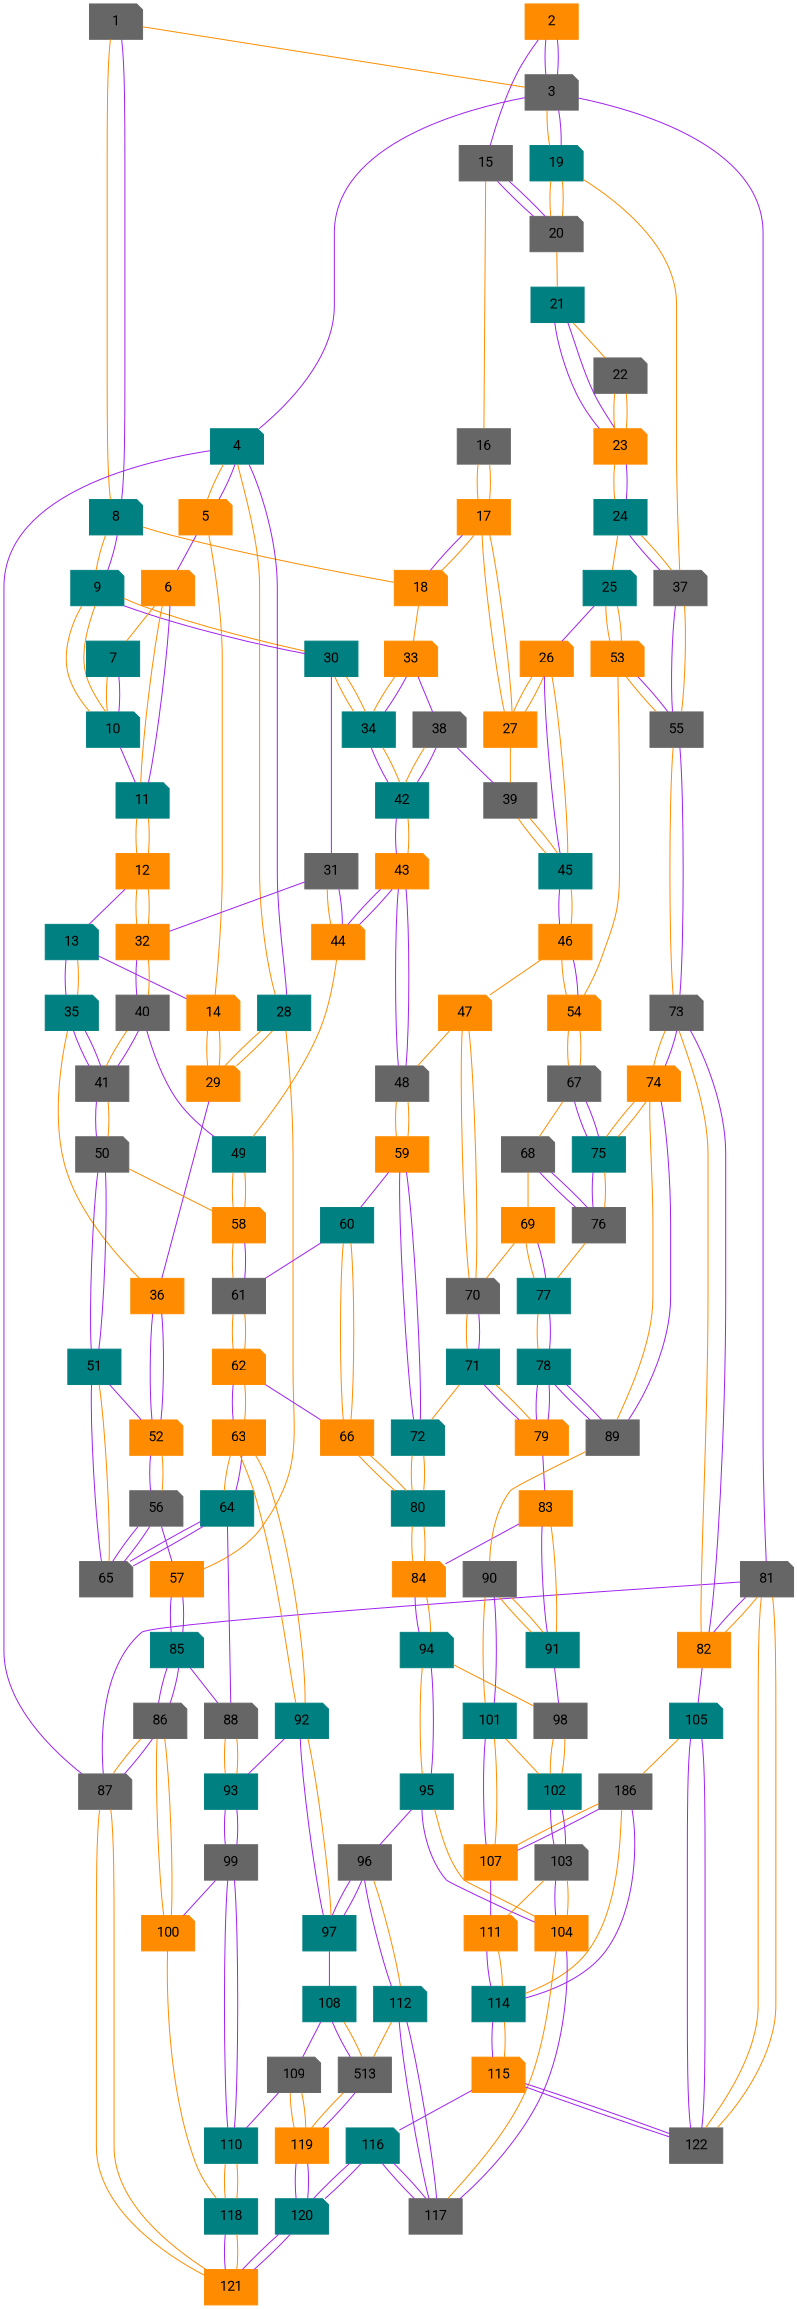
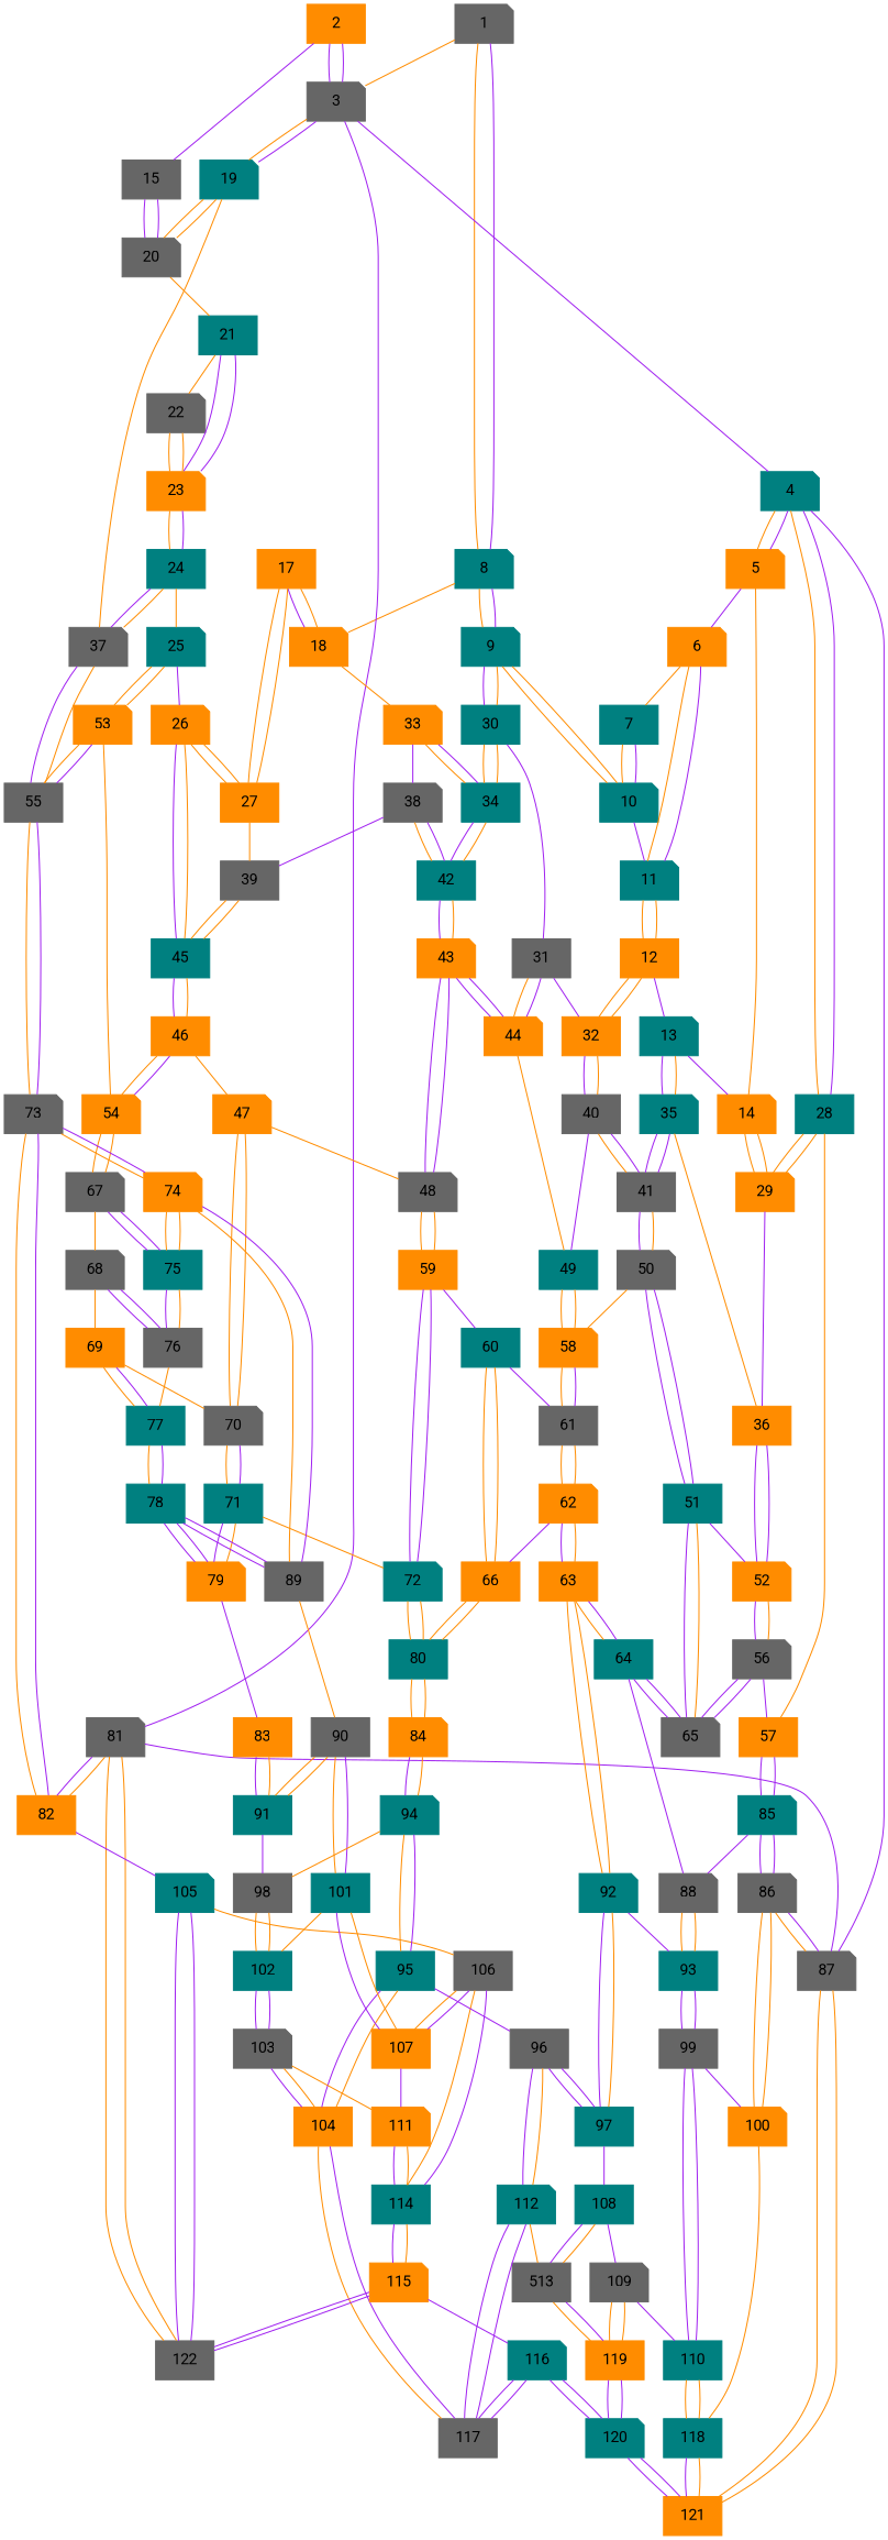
  graph {
    fontname=Roboto
    node [color=teal fontname=Roboto shape=box style=filled]
    edge [color=darkorange fontname=Roboto]
    1 [color=gray40 shape=note]
    8 [shape=note]
    3 [color=gray40 shape=note]
    2 [color=darkorange]
    15 [color=gray40]
    9 [shape=note]
    18 [color=darkorange shape=note]
    4 [shape=note]
    19 [shape=note]
    81 [color=gray40 shape=note]
-   16 [color=gray40]
    20 [color=gray40 shape=note]
    5 [color=darkorange shape=note]
    28
    87 [color=gray40 shape=note]
    37 [color=gray40 shape=note]
    82 [color=darkorange]
    122 [color=gray40]
    6 [color=darkorange shape=note]
    14 [color=darkorange shape=note]
    29 [color=darkorange shape=note]
    57 [color=darkorange]
    121 [color=darkorange]
    7
    11 [shape=note]
    10 [shape=note]
    12 [color=darkorange]
    30
    33 [color=darkorange shape=note]
    31 [color=gray40]
    34
    13 [shape=note]
    32 [color=darkorange]
    35 [shape=note]
    40 [color=gray40]
    36 [color=darkorange]
    41 [color=gray40]
    17 [color=darkorange]
    21
    27 [color=darkorange]
    22 [color=gray40 shape=note]
    23 [color=darkorange shape=note]
    39 [color=gray40]
    38 [color=gray40 shape=note]
    55 [color=gray40]
    24
    25 [shape=note]
    26 [color=darkorange shape=note]
    53 [color=darkorange shape=note]
    45
    54 [color=darkorange shape=note]
    46 [color=darkorange]
    85 [shape=note]
    52 [color=darkorange shape=note]
    44 [color=darkorange shape=note]
    42
    49
    43 [color=darkorange shape=note]
    50 [color=gray40 shape=note]
    56 [color=gray40 shape=note]
    73 [color=gray40 shape=note]
    58 [color=darkorange shape=note]
    51
    48 [color=gray40 shape=note]
    59 [color=darkorange]
    47 [color=darkorange shape=note]
    70 [color=gray40 shape=note]
    67 [color=gray40 shape=note]
    71
    60
    72 [shape=note]
    61 [color=gray40]
    65 [color=gray40 shape=note]
    68 [color=gray40 shape=note]
    75
    74 [color=darkorange shape=note]
    88 [color=gray40 shape=note]
    86 [color=gray40 shape=note]
    62 [color=darkorange shape=note]
    66 [color=darkorange]
    80
    63 [color=darkorange]
    64
    92 [shape=note]
    93
    97
    84 [color=darkorange shape=note]
    69 [color=darkorange]
    76 [color=gray40]
    77
    78
    79 [color=darkorange shape=note]
    83 [color=darkorange]
    89 [color=gray40]
    105 [shape=note]
    90 [color=gray40]
    91
    94 [shape=note]
-   106 [color=gray40 label=186]
+   106 [color=gray40]
    98 [color=gray40]
    95
    100 [color=darkorange shape=note]
    118
    99 [color=gray40]
    101
    102
    107 [color=darkorange]
    108
    110
    96 [color=gray40]
    104 [color=darkorange]
    112 [shape=note]
    117 [color=gray40]
    n114 [color=gray40 label=513]
    109 [color=gray40 shape=note]
    103 [color=gray40 shape=note]
    111 [color=darkorange shape=note]
    114
    115 [color=darkorange shape=note]
    119 [color=darkorange]
    120 [shape=note]
    116 [shape=note]
    1 -- 8
    1 -- 8 [color=purple]
    1 -- 3
    8 -- 9
    8 -- 9 [color=purple]
    8 -- 18
    3 -- 4 [color=purple]
    3 -- 19
    3 -- 19 [color=purple]
    3 -- 81 [color=purple]
    2 -- 3 [color=purple]
    2 -- 3 [color=purple]
    2 -- 15 [color=purple]
-   15 -- 16
    15 -- 20 [color=purple]
    15 -- 20 [color=purple]
    9 -- 10
    9 -- 10
    9 -- 30 [color=purple]
    9 -- 30
    18 -- 33
    4 -- 5
    4 -- 5 [color=purple]
    4 -- 28
    4 -- 28 [color=purple]
    4 -- 87 [color=purple]
    19 -- 20
    19 -- 20
    19 -- 37
    81 -- 87 [color=purple]
    81 -- 82 [color=purple]
    81 -- 82
    81 -- 122
    81 -- 122
-   16 -- 17
-   16 -- 17
    20 -- 21
    5 -- 6 [color=purple]
    5 -- 14
    28 -- 29
    28 -- 29
    28 -- 57
    87 -- 121
    87 -- 121
    37 -- 55 [color=purple]
    37 -- 55
    82 -- 105 [color=purple]
    6 -- 7
    6 -- 11
    6 -- 11 [color=purple]
    14 -- 29
    14 -- 29
    29 -- 36 [color=purple]
    57 -- 85 [color=purple]
    57 -- 85 [color=purple]
    7 -- 10
    7 -- 10 [color=purple]
    11 -- 12
    11 -- 12
    10 -- 11 [color=purple]
    12 -- 13 [color=purple]
    12 -- 32
    12 -- 32
    30 -- 31 [color=purple]
    30 -- 34
    30 -- 34
    33 -- 34
    33 -- 34 [color=purple]
    33 -- 38 [color=purple]
    31 -- 32 [color=purple]
    31 -- 44
    31 -- 44 [color=purple]
    34 -- 42 [color=purple]
    34 -- 42
    13 -- 14 [color=purple]
    13 -- 35 [color=purple]
    13 -- 35
    32 -- 40 [color=purple]
    32 -- 40
    35 -- 36
    35 -- 41 [color=purple]
    35 -- 41 [color=purple]
    40 -- 41
    40 -- 41 [color=purple]
    40 -- 49 [color=purple]
    36 -- 52 [color=purple]
    36 -- 52 [color=purple]
    41 -- 50 [color=purple]
    41 -- 50
    17 -- 18 [color=purple]
    17 -- 18
    17 -- 27
    17 -- 27
    21 -- 22
    21 -- 23 [color=purple]
    21 -- 23 [color=purple]
    27 -- 39
    22 -- 23
    22 -- 23
    23 -- 24
    23 -- 24 [color=purple]
    39 -- 45
    39 -- 45
    38 -- 39 [color=purple]
    38 -- 42
    38 -- 42 [color=purple]
    55 -- 73
    55 -- 73 [color=purple]
    24 -- 37 [color=purple]
    24 -- 37
    24 -- 25
    25 -- 26 [color=purple]
    25 -- 53
    25 -- 53
    26 -- 27
    26 -- 27
    26 -- 45 [color=purple]
    26 -- 45
    53 -- 55
    53 -- 55 [color=purple]
    53 -- 54
    45 -- 46 [color=purple]
    45 -- 46
    54 -- 67
    54 -- 67
    46 -- 54
    46 -- 54 [color=purple]
    46 -- 47
    85 -- 88 [color=purple]
    85 -- 86 [color=purple]
    85 -- 86 [color=purple]
    52 -- 56 [color=purple]
    52 -- 56
    44 -- 49
    42 -- 43 [color=purple]
    42 -- 43
    49 -- 58
    49 -- 58
    43 -- 44 [color=purple]
    43 -- 44 [color=purple]
    43 -- 48 [color=purple]
    43 -- 48 [color=purple]
    50 -- 58
    50 -- 51 [color=purple]
    50 -- 51 [color=purple]
    56 -- 57 [color=purple]
    56 -- 65 [color=purple]
    56 -- 65 [color=purple]
    73 -- 82
    73 -- 82 [color=purple]
    73 -- 74
    73 -- 74 [color=purple]
    58 -- 61
    58 -- 61 [color=purple]
    51 -- 52 [color=purple]
    51 -- 65 [color=purple]
    51 -- 65
    48 -- 59
    48 -- 59
    59 -- 60 [color=purple]
    59 -- 72 [color=purple]
    59 -- 72 [color=purple]
    47 -- 48
    47 -- 70
    47 -- 70
    70 -- 71
    70 -- 71 [color=purple]
    67 -- 68
    67 -- 75 [color=purple]
    67 -- 75 [color=purple]
    71 -- 72
    71 -- 79 [color=purple]
    71 -- 79
    60 -- 61 [color=purple]
    60 -- 66
    60 -- 66
    72 -- 80
    72 -- 80
    61 -- 62
    61 -- 62
    68 -- 69
    68 -- 76 [color=purple]
    68 -- 76 [color=purple]
    75 -- 76 [color=purple]
    75 -- 76
    74 -- 75
    74 -- 75
    74 -- 89
    74 -- 89 [color=purple]
    88 -- 93
    88 -- 93
    86 -- 87
    86 -- 87 [color=purple]
    86 -- 100
    86 -- 100
    62 -- 66 [color=purple]
    62 -- 63 [color=purple]
    62 -- 63
    66 -- 80
    66 -- 80
    80 -- 84
    80 -- 84
    63 -- 64
    63 -- 64 [color=purple]
    63 -- 92
    63 -- 92
    64 -- 65 [color=purple]
    64 -- 65 [color=purple]
    64 -- 88 [color=purple]
    92 -- 93 [color=purple]
    92 -- 97 [color=purple]
    92 -- 97
    93 -- 99 [color=purple]
    93 -- 99 [color=purple]
    97 -- 108 [color=purple]
    84 -- 94 [color=purple]
    84 -- 94
    69 -- 70
    69 -- 77
    69 -- 77 [color=purple]
    76 -- 77
    77 -- 78
    77 -- 78 [color=purple]
    78 -- 79 [color=purple]
    78 -- 79 [color=purple]
    78 -- 89 [color=purple]
    78 -- 89 [color=purple]
    79 -- 83 [color=purple]
-   83 -- 84 [color=purple]
    83 -- 91 [color=purple]
    83 -- 91
    89 -- 90
    105 -- 122 [color=purple]
    105 -- 122 [color=purple]
    105 -- 106
    90 -- 91
    90 -- 91
    90 -- 101
    90 -- 101 [color=purple]
    91 -- 98 [color=purple]
    94 -- 98
    94 -- 95
    94 -- 95 [color=purple]
    106 -- 107
    106 -- 107 [color=purple]
    106 -- 114
    106 -- 114 [color=purple]
    98 -- 102
    98 -- 102
    95 -- 96 [color=purple]
    95 -- 104 [color=purple]
    95 -- 104
    100 -- 118
    118 -- 121 [color=purple]
    118 -- 121
    99 -- 100 [color=purple]
    99 -- 110 [color=purple]
    99 -- 110 [color=purple]
    101 -- 102
    101 -- 107 [color=purple]
    101 -- 107
    102 -- 103 [color=purple]
    102 -- 103 [color=purple]
    107 -- 111 [color=purple]
    108 -- n114 [color=purple]
    108 -- n114
    108 -- 109 [color=purple]
    110 -- 118
    110 -- 118
    96 -- 97 [color=purple]
    96 -- 97 [color=purple]
    96 -- 112 [color=purple]
    96 -- 112
    104 -- 117
    104 -- 117 [color=purple]
    112 -- 117 [color=purple]
    112 -- 117 [color=purple]
    112 -- n114
    n114 -- 119
    n114 -- 119 [color=purple]
    109 -- 110 [color=purple]
    109 -- 119
    109 -- 119
    103 -- 104 [color=purple]
    103 -- 104
    103 -- 111
    111 -- 114 [color=purple]
    111 -- 114
    114 -- 115 [color=purple]
    114 -- 115
    115 -- 122 [color=purple]
    115 -- 122 [color=purple]
    115 -- 116 [color=purple]
    119 -- 120 [color=purple]
    119 -- 120 [color=purple]
    120 -- 121 [color=purple]
    120 -- 121 [color=purple]
    116 -- 117 [color=purple]
    116 -- 117 [color=purple]
    116 -- 120 [color=purple]
    116 -- 120 [color=purple]
  }
